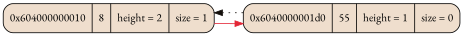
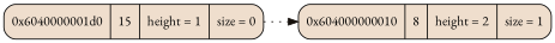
  digraph {
    rankdir=LR
    fontname="EB Garamond"
    node [fillcolor="#EFDECD" shape=Mrecord style=filled fontname="EB Garamond"]
    edge [fontname="EB Garamond"]
    n1 [label="{{0x604000000010} | {8} | {height = 2} | {size = 1}}"]
-   n2 [label="{{0x6040000001d0} | {55} | {height = 1} | {size = 0}}"]
-   n1 -> n2 [color="#E32636"]
+   n2 [label="{{0x6040000001d0} | {15} | {height = 1} | {size = 0}}"]
    n2 -> n1 [color="#140F0B" style=dotted]
  }
